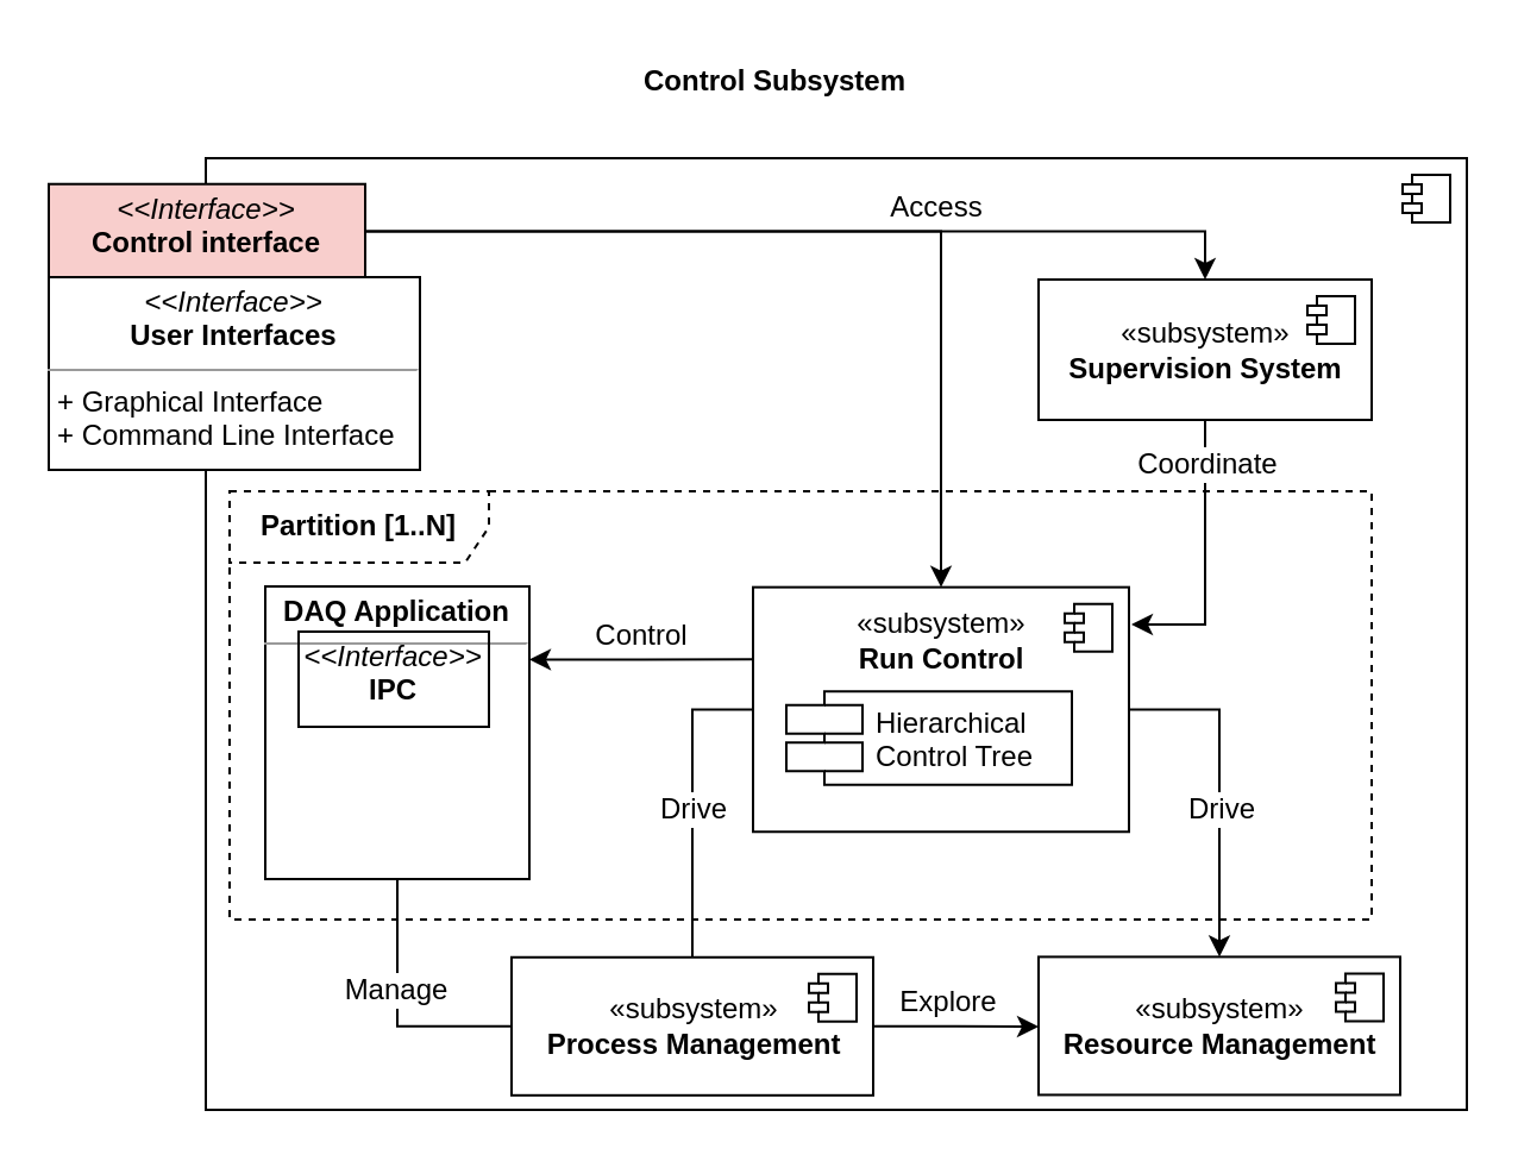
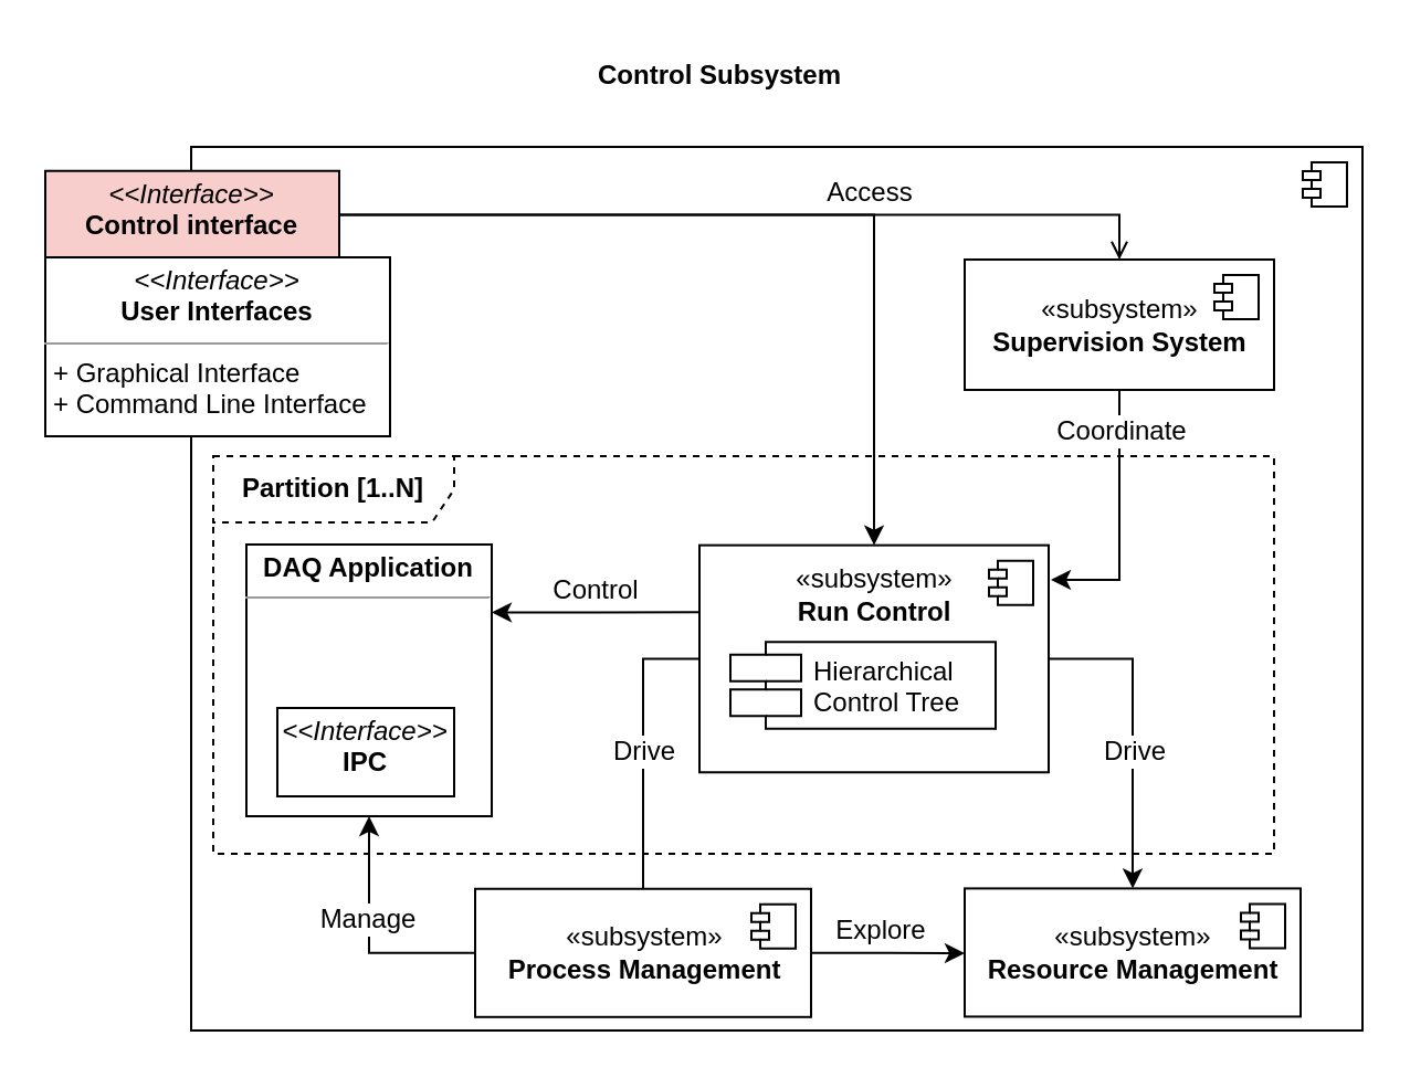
  <mxCell id="0" />
  <mxCell id="1" parent="0" />
  <mxCell id="2" value="" style="html=1;" parent="1" vertex="1"><mxGeometry x="86" y="66" width="530" height="400" as="geometry" /></mxCell>
  <mxCell id="3" value="&lt;b&gt;Partition [1..N]&lt;/b&gt;" style="shape=umlFrame;whiteSpace=wrap;html=1;fillColor=none;width=109;height=30;dashed=1;" vertex="1" parent="2"><mxGeometry x="10" y="140" width="480" height="180" as="geometry" /></mxCell>
  <mxCell id="4" value="" style="shape=component;jettyWidth=8;jettyHeight=4;" parent="2" vertex="1"><mxGeometry x="1" width="20" height="20" relative="1" as="geometry"><mxPoint x="-27" y="7" as="offset" /></mxGeometry></mxCell>
  <mxCell id="5" value="«subsystem»&lt;br&gt;&lt;b&gt;Resource Management&lt;/b&gt;" style="html=1;" parent="2" vertex="1"><mxGeometry x="350" y="335.7" width="152" height="58.015" as="geometry" /></mxCell>
  <mxCell id="6" value="" style="shape=component;jettyWidth=8;jettyHeight=4;" parent="5" vertex="1"><mxGeometry x="1" width="20" height="20" relative="1" as="geometry"><mxPoint x="-27" y="7" as="offset" /></mxGeometry></mxCell>
  <mxCell id="7" value="«subsystem»&lt;br&gt;&lt;b&gt;Supervision System&lt;/b&gt;" style="html=1;" parent="2" vertex="1"><mxGeometry x="350" y="51" width="140" height="59" as="geometry" /></mxCell>
  <mxCell id="8" value="" style="shape=component;jettyWidth=8;jettyHeight=4;" parent="7" vertex="1"><mxGeometry x="1" width="20" height="20" relative="1" as="geometry"><mxPoint x="-27" y="7" as="offset" /></mxGeometry></mxCell>
  <mxCell id="9" style="edgeStyle=orthogonalEdgeStyle;rounded=0;orthogonalLoop=1;jettySize=auto;html=1;entryX=0.5;entryY=1;entryDx=0;entryDy=0;startArrow=classic;startFill=1;endArrow=none;endFill=0;" parent="2" target="7" edge="1"><mxGeometry relative="1" as="geometry"><Array as="points"><mxPoint x="420" y="196" /></Array><mxPoint x="389" y="196" as="sourcePoint" /></mxGeometry></mxCell>
  <mxCell id="10" value="Coordinate" style="text;html=1;resizable=0;points=[];align=center;verticalAlign=middle;labelBackgroundColor=#ffffff;" parent="9" vertex="1" connectable="0"><mxGeometry x="0.328" relative="1" as="geometry"><mxPoint y="-20.5" as="offset" /></mxGeometry></mxCell>
  <mxCell id="11" style="edgeStyle=orthogonalEdgeStyle;rounded=0;orthogonalLoop=1;jettySize=auto;html=1;entryX=0.5;entryY=0;entryDx=0;entryDy=0;startArrow=none;startFill=0;endArrow=classic;endFill=1;" edge="1" parent="2" source="13" target="27"><mxGeometry relative="1" as="geometry" /></mxCell>
- <mxCell id="12" style="edgeStyle=orthogonalEdgeStyle;rounded=0;orthogonalLoop=1;jettySize=auto;html=1;entryX=0.5;entryY=0;entryDx=0;entryDy=0;startArrow=none;startFill=0;endArrow=classic;endFill=1;" edge="1" parent="2" source="13" target="7"><mxGeometry relative="1" as="geometry" /></mxCell>
+ <mxCell id="12" style="edgeStyle=orthogonalEdgeStyle;rounded=0;orthogonalLoop=1;jettySize=auto;html=1;entryX=0.5;entryY=0;entryDx=0;entryDy=0;startArrow=none;startFill=0;endArrow=open;endFill=1;" edge="1" parent="2" source="13" target="7"><mxGeometry relative="1" as="geometry" /></mxCell>
  <mxCell id="13" value="&lt;p style=&quot;margin: 0px ; margin-top: 4px ; text-align: center&quot;&gt;&lt;i&gt;&amp;lt;&amp;lt;Interface&amp;gt;&amp;gt;&lt;/i&gt;&lt;br&gt;&lt;b&gt;Control interface&lt;/b&gt;&lt;/p&gt;" style="verticalAlign=top;align=left;overflow=fill;fontSize=12;fontFamily=Helvetica;html=1;fillColor=#f8cecc;" parent="2" vertex="1"><mxGeometry x="-66" y="10.874" width="133" height="39.695" as="geometry" /></mxCell>
  <mxCell id="14" value="&lt;p style=&quot;margin: 0px ; margin-top: 4px ; text-align: center&quot;&gt;&lt;i&gt;&amp;lt;&amp;lt;Interface&amp;gt;&amp;gt;&lt;/i&gt;&lt;br&gt;&lt;b&gt;User Interfaces&lt;/b&gt;&lt;/p&gt;&lt;hr size=&quot;1&quot;&gt;&lt;p style=&quot;margin: 0px ; margin-left: 4px&quot;&gt;+ Graphical Interface&lt;br&gt;+ Command Line Interface&lt;/p&gt;" style="verticalAlign=top;align=left;overflow=fill;fontSize=12;fontFamily=Helvetica;html=1;" parent="2" vertex="1"><mxGeometry x="-66" y="50" width="156" height="81" as="geometry" /></mxCell>
  <mxCell id="15" style="edgeStyle=orthogonalEdgeStyle;rounded=0;orthogonalLoop=1;jettySize=auto;html=1;" parent="2" source="19" edge="1"><mxGeometry relative="1" as="geometry"><mxPoint x="350" y="365" as="targetPoint" /></mxGeometry></mxCell>
  <mxCell id="16" value="Explore" style="text;html=1;resizable=0;points=[];align=center;verticalAlign=middle;labelBackgroundColor=#ffffff;" parent="15" vertex="1" connectable="0"><mxGeometry x="0.299" y="-1" relative="1" as="geometry"><mxPoint x="-14.5" y="-12" as="offset" /></mxGeometry></mxCell>
- <mxCell id="17" style="edgeStyle=orthogonalEdgeStyle;rounded=0;orthogonalLoop=1;jettySize=auto;html=1;entryX=0.5;entryY=1;entryDx=0;entryDy=0;startArrow=none;startFill=0;endArrow=none;endFill=1;exitX=0;exitY=0.5;exitDx=0;exitDy=0;" edge="1" parent="2" source="19" target="31"><mxGeometry relative="1" as="geometry" /></mxCell>
+ <mxCell id="17" style="edgeStyle=orthogonalEdgeStyle;rounded=0;orthogonalLoop=1;jettySize=auto;html=1;entryX=0.5;entryY=1;entryDx=0;entryDy=0;startArrow=none;startFill=0;endArrow=classic;endFill=1;exitX=0;exitY=0.5;exitDx=0;exitDy=0;" edge="1" parent="2" source="19" target="31"><mxGeometry relative="1" as="geometry" /></mxCell>
  <mxCell id="18" value="Manage" style="text;html=1;resizable=0;points=[];align=center;verticalAlign=middle;labelBackgroundColor=#ffffff;" vertex="1" connectable="0" parent="17"><mxGeometry x="-0.149" y="-13" relative="1" as="geometry"><mxPoint x="-1.5" y="-2" as="offset" /></mxGeometry></mxCell>
  <mxCell id="19" value="«subsystem»&lt;br&gt;&lt;b&gt;Process&amp;nbsp;Management&lt;/b&gt;" style="html=1;" parent="2" vertex="1"><mxGeometry x="128.5" y="335.878" width="152" height="58.015" as="geometry" /></mxCell>
  <mxCell id="20" value="" style="shape=component;jettyWidth=8;jettyHeight=4;" parent="19" vertex="1"><mxGeometry x="1" width="20" height="20" relative="1" as="geometry"><mxPoint x="-27" y="7" as="offset" /></mxGeometry></mxCell>
  <mxCell id="21" style="edgeStyle=orthogonalEdgeStyle;rounded=0;orthogonalLoop=1;jettySize=auto;html=1;entryX=0.5;entryY=0;entryDx=0;entryDy=0;exitX=1;exitY=0.5;exitDx=0;exitDy=0;" parent="2" source="27" target="5" edge="1"><mxGeometry relative="1" as="geometry" /></mxCell>
  <mxCell id="22" value="Drive" style="text;html=1;resizable=0;points=[];align=center;verticalAlign=middle;labelBackgroundColor=#ffffff;" parent="21" vertex="1" connectable="0"><mxGeometry x="-0.221" y="-22" relative="1" as="geometry"><mxPoint x="22" y="24.5" as="offset" /></mxGeometry></mxCell>
  <mxCell id="23" style="edgeStyle=orthogonalEdgeStyle;rounded=0;orthogonalLoop=1;jettySize=auto;html=1;exitX=0;exitY=0.5;exitDx=0;exitDy=0;endArrow=none;" parent="2" source="27" target="19" edge="1"><mxGeometry relative="1" as="geometry" /></mxCell>
  <mxCell id="24" value="Drive&lt;br&gt;" style="text;html=1;resizable=0;points=[];align=center;verticalAlign=middle;labelBackgroundColor=#ffffff;" parent="23" vertex="1" connectable="0"><mxGeometry x="-0.259" y="20" relative="1" as="geometry"><mxPoint x="-20.5" y="19" as="offset" /></mxGeometry></mxCell>
  <mxCell id="25" style="edgeStyle=orthogonalEdgeStyle;rounded=0;orthogonalLoop=1;jettySize=auto;html=1;startArrow=none;startFill=0;endArrow=classic;endFill=1;exitX=0;exitY=0.295;exitDx=0;exitDy=0;exitPerimeter=0;entryX=1;entryY=0.25;entryDx=0;entryDy=0;" edge="1" parent="2" source="27" target="31"><mxGeometry relative="1" as="geometry"><mxPoint x="230" y="211" as="sourcePoint" /><mxPoint x="136" y="211" as="targetPoint" /></mxGeometry></mxCell>
  <mxCell id="26" value="Control" style="text;html=1;resizable=0;points=[];align=center;verticalAlign=middle;labelBackgroundColor=#ffffff;" vertex="1" connectable="0" parent="25"><mxGeometry x="0.081" y="1" relative="1" as="geometry"><mxPoint x="3.5" y="-11.5" as="offset" /></mxGeometry></mxCell>
  <mxCell id="27" value="«subsystem»&lt;br&gt;&lt;b&gt;Run Control&lt;br&gt;&lt;br&gt;&lt;br&gt;&lt;br&gt;&lt;br&gt;&lt;/b&gt;" style="html=1;" parent="2" vertex="1"><mxGeometry x="230" y="180.332" width="158" height="102.799" as="geometry" /></mxCell>
  <mxCell id="28" value="" style="shape=component;jettyWidth=8;jettyHeight=4;" parent="27" vertex="1"><mxGeometry x="1" width="20" height="20" relative="1" as="geometry"><mxPoint x="-27" y="7" as="offset" /></mxGeometry></mxCell>
  <mxCell id="29" value="&#10;Hierarchical &#10;Control Tree&#10;" style="shape=component;align=left;spacingLeft=36;" parent="27" vertex="1"><mxGeometry x="14" y="43.847" width="120" height="39.162" as="geometry" /></mxCell>
  <mxCell id="30" value="Access&lt;br&gt;" style="text;html=1;resizable=0;points=[];align=center;verticalAlign=middle;labelBackgroundColor=#ffffff;" vertex="1" connectable="0" parent="2"><mxGeometry x="250.04" y="40.69" as="geometry"><mxPoint x="56.5" y="-20" as="offset" /></mxGeometry></mxCell>
  <mxCell id="31" value="&lt;p style=&quot;margin: 0px ; margin-top: 4px ; text-align: center&quot;&gt;&lt;b&gt;DAQ Application&lt;/b&gt;&lt;/p&gt;&lt;hr size=&quot;1&quot;&gt;&lt;p style=&quot;margin: 0px ; margin-left: 4px&quot;&gt;&lt;br&gt;&lt;/p&gt;" style="verticalAlign=top;align=left;overflow=fill;fontSize=12;fontFamily=Helvetica;html=1;fillColor=none;" vertex="1" parent="2"><mxGeometry x="25" y="180" width="111" height="123" as="geometry" /></mxCell>
- <mxCell id="32" value="&lt;p style=&quot;margin: 0px ; margin-top: 4px ; text-align: center&quot;&gt;&lt;i&gt;&amp;lt;&amp;lt;Interface&amp;gt;&amp;gt;&lt;/i&gt;&lt;br&gt;&lt;b&gt;IPC&lt;/b&gt;&lt;/p&gt;" style="verticalAlign=top;align=left;overflow=fill;fontSize=12;fontFamily=Helvetica;html=1;fillColor=none;" vertex="1" parent="2"><mxGeometry x="39" y="199" width="80" height="40" as="geometry" /></mxCell>
+ <mxCell id="32" value="&lt;p style=&quot;margin: 0px ; margin-top: 4px ; text-align: center&quot;&gt;&lt;i&gt;&amp;lt;&amp;lt;Interface&amp;gt;&amp;gt;&lt;/i&gt;&lt;br&gt;&lt;b&gt;IPC&lt;/b&gt;&lt;/p&gt;" style="verticalAlign=top;align=left;overflow=fill;fontSize=12;fontFamily=Helvetica;html=1;fillColor=none;" vertex="1" parent="2"><mxGeometry x="39" y="254" width="80" height="40" as="geometry" /></mxCell>
  <mxCell id="33" value="Control Subsystem" style="text;align=center;fontStyle=1;verticalAlign=middle;spacingLeft=3;spacingRight=3;strokeColor=none;rotatable=0;points=[[0,0.5],[1,0.5]];portConstraint=eastwest;" parent="1" vertex="1"><mxGeometry x="285.5" y="20" width="80" height="26" as="geometry" /></mxCell>
